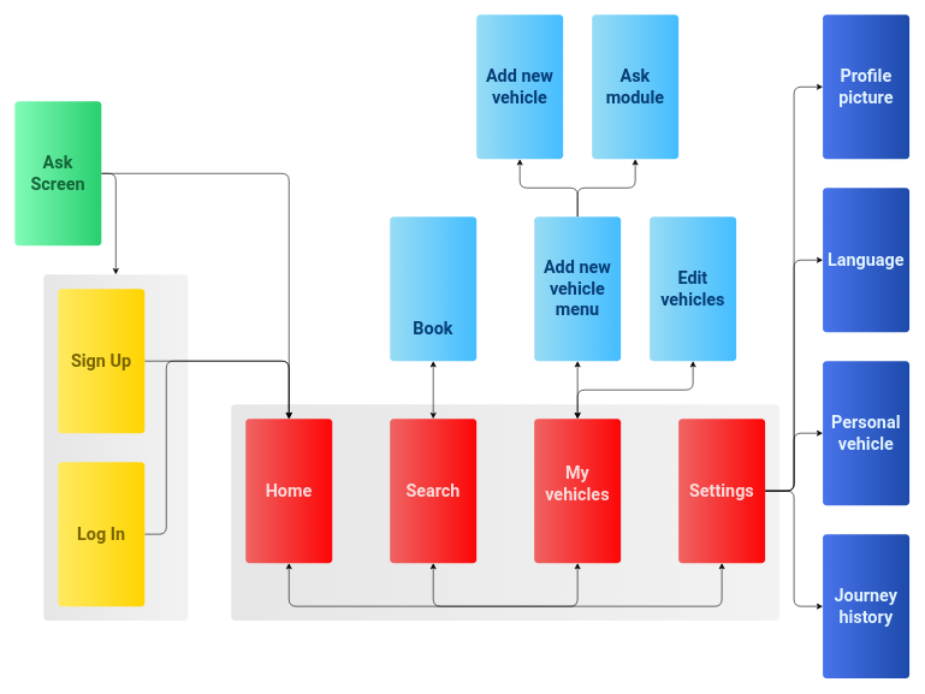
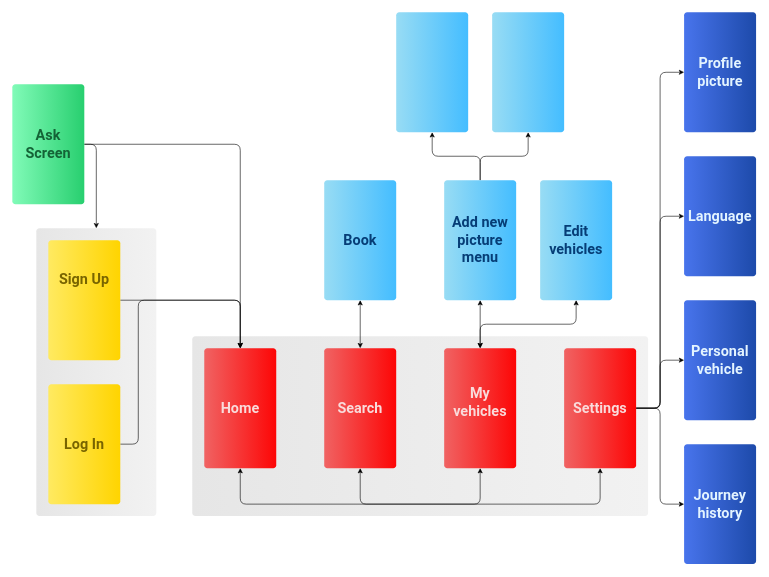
  <mxCell id="0" />
  <mxCell id="1" parent="0" />
  <mxCell id="2" value="" style="verticalLabelPosition=bottom;verticalAlign=top;html=1;shape=mxgraph.basic.rect;fillColor2=none;strokeWidth=1;size=5;indent=4;fillStyle=solid;fontColor=#e3f4ff;fillColor=#E6E6E6;gradientColor=#F2F2F2;gradientDirection=east;top=1;right=1;topLeftStyle=rounded;topRightStyle=rounded;bottomRightStyle=rounded;absoluteCornerSize=1;fillOpacity=100;bottomLeftStyle=rounded;strokeColor=none;points=[[0,0.5,0,0,0],[0.5,0,0,0,0],[0.5,1,0,0,0],[1,0.5,0,0,0]];" parent="1" vertex="1"><mxGeometry x="320" y="560" width="760" height="300" as="geometry" /></mxCell>
  <mxCell id="3" value="" style="verticalLabelPosition=bottom;verticalAlign=top;html=1;shape=mxgraph.basic.rect;fillColor2=none;strokeWidth=1;size=5;indent=4;fillStyle=solid;fontColor=#e3f4ff;fillColor=#98DCF4;gradientColor=#44BDFF;gradientDirection=east;top=1;right=1;topLeftStyle=rounded;topRightStyle=rounded;bottomRightStyle=rounded;absoluteCornerSize=1;fillOpacity=100;bottomLeftStyle=rounded;strokeColor=none;points=[[0,0.5,0,0,0],[0.5,0,0,0,0],[0.5,1,0,0,0],[1,0.5,0,0,0]];" parent="1" vertex="1"><mxGeometry x="900" y="300" width="120" height="200" as="geometry" /></mxCell>
  <mxCell id="4" style="edgeStyle=orthogonalEdgeStyle;rounded=1;orthogonalLoop=1;jettySize=auto;html=1;" parent="1" source="6" target="7" edge="1"><mxGeometry relative="1" as="geometry" /></mxCell>
  <mxCell id="5" style="edgeStyle=orthogonalEdgeStyle;rounded=1;orthogonalLoop=1;jettySize=auto;html=1;entryX=0.5;entryY=1;entryDx=0;entryDy=0;entryPerimeter=0;" parent="1" source="6" target="8" edge="1"><mxGeometry relative="1" as="geometry" /></mxCell>
  <mxCell id="6" value="" style="verticalLabelPosition=bottom;verticalAlign=top;html=1;shape=mxgraph.basic.rect;fillColor2=none;strokeWidth=1;size=5;indent=4;fillStyle=solid;fontColor=#e3f4ff;fillColor=#98DCF4;gradientColor=#44BDFF;gradientDirection=east;top=1;right=1;topLeftStyle=rounded;topRightStyle=rounded;bottomRightStyle=rounded;absoluteCornerSize=1;fillOpacity=100;bottomLeftStyle=rounded;strokeColor=none;points=[[0,0.5,0,0,0],[0.5,0,0,0,0],[0.5,1,0,0,0],[1,0.5,0,0,0]];" parent="1" vertex="1"><mxGeometry x="740" y="300" width="120" height="200" as="geometry" /></mxCell>
  <mxCell id="7" value="" style="verticalLabelPosition=bottom;verticalAlign=top;html=1;shape=mxgraph.basic.rect;fillColor2=none;strokeWidth=1;size=5;indent=4;fillStyle=solid;fontColor=#e3f4ff;fillColor=#98DCF4;gradientColor=#44BDFF;gradientDirection=east;top=1;right=1;topLeftStyle=rounded;topRightStyle=rounded;bottomRightStyle=rounded;absoluteCornerSize=1;fillOpacity=100;bottomLeftStyle=rounded;strokeColor=none;points=[[0,0.5,0,0,0],[0.5,0,0,0,0],[0.5,1,0,0,0],[1,0.5,0,0,0]];" parent="1" vertex="1"><mxGeometry x="660" y="20" width="120" height="200" as="geometry" /></mxCell>
  <mxCell id="8" value="" style="verticalLabelPosition=bottom;verticalAlign=top;html=1;shape=mxgraph.basic.rect;fillColor2=none;strokeWidth=1;size=5;indent=4;fillStyle=solid;fontColor=#e3f4ff;fillColor=#98DCF4;gradientColor=#44BDFF;gradientDirection=east;top=1;right=1;topLeftStyle=rounded;topRightStyle=rounded;bottomRightStyle=rounded;absoluteCornerSize=1;fillOpacity=100;bottomLeftStyle=rounded;strokeColor=none;points=[[0,0.5,0,0,0],[0.5,0,0,0,0],[0.5,1,0,0,0],[1,0.5,0,0,0]];" parent="1" vertex="1"><mxGeometry x="820" y="20" width="120" height="200" as="geometry" /></mxCell>
  <mxCell id="9" value="" style="verticalLabelPosition=bottom;verticalAlign=top;html=1;shape=mxgraph.basic.rect;fillColor2=none;strokeWidth=1;size=5;indent=4;fillStyle=solid;fontColor=#e3f4ff;fillColor=#E6E6E6;gradientColor=#F2F2F2;gradientDirection=east;top=1;right=1;topLeftStyle=rounded;topRightStyle=rounded;bottomRightStyle=rounded;absoluteCornerSize=1;fillOpacity=100;bottomLeftStyle=rounded;strokeColor=none;points=[[0,0.5,0,0,0],[0.5,0,0,0,0],[0.5,1,0,0,0],[1,0.5,0,0,0]];" parent="1" vertex="1"><mxGeometry x="60" y="380" width="200" height="480" as="geometry" /></mxCell>
  <mxCell id="10" style="edgeStyle=orthogonalEdgeStyle;orthogonalLoop=1;jettySize=auto;html=1;entryX=0.5;entryY=0;entryDx=0;entryDy=0;shadow=0;rounded=1;fontFamily=Roboto;fontSource=https%3A%2F%2Ffonts.googleapis.com%2Fcss%3Ffamily%3DRoboto;exitX=1;exitY=0.5;exitDx=0;exitDy=0;exitPerimeter=0;" parent="1" source="24" edge="1"><mxGeometry relative="1" as="geometry"><Array as="points"><mxPoint x="230" y="740" /><mxPoint x="230" y="500" /><mxPoint x="400" y="500" /></Array><mxPoint x="140" y="770" as="sourcePoint" /><mxPoint x="400" y="580" as="targetPoint" /></mxGeometry></mxCell>
  <mxCell id="11" style="edgeStyle=orthogonalEdgeStyle;rounded=1;orthogonalLoop=1;jettySize=auto;html=1;entryX=0.5;entryY=1;entryDx=0;entryDy=0;shadow=0;startArrow=classic;startFill=1;fontFamily=Roboto;fontSource=https%3A%2F%2Ffonts.googleapis.com%2Fcss%3Ffamily%3DRoboto;" parent="1" edge="1"><mxGeometry relative="1" as="geometry"><Array as="points"><mxPoint x="400" y="840" /><mxPoint x="1000" y="840" /></Array><mxPoint x="400" y="780" as="sourcePoint" /><mxPoint x="1000" y="780" as="targetPoint" /></mxGeometry></mxCell>
  <mxCell id="12" style="edgeStyle=orthogonalEdgeStyle;rounded=1;orthogonalLoop=1;jettySize=auto;html=1;entryX=0.5;entryY=1;entryDx=0;entryDy=0;shadow=0;startArrow=classic;startFill=1;fontFamily=Roboto;fontSource=https%3A%2F%2Ffonts.googleapis.com%2Fcss%3Ffamily%3DRoboto;" parent="1" edge="1"><mxGeometry relative="1" as="geometry"><Array as="points"><mxPoint x="600" y="840" /><mxPoint x="800" y="840" /></Array><mxPoint x="600" y="780" as="sourcePoint" /><mxPoint x="800" y="780" as="targetPoint" /></mxGeometry></mxCell>
  <mxCell id="13" style="edgeStyle=orthogonalEdgeStyle;rounded=1;orthogonalLoop=1;jettySize=auto;html=1;shadow=0;startArrow=classic;startFill=1;fontFamily=Roboto;fontSource=https%3A%2F%2Ffonts.googleapis.com%2Fcss%3Ffamily%3DRoboto;" parent="1" edge="1"><mxGeometry relative="1" as="geometry"><mxPoint x="600" y="580" as="sourcePoint" /><mxPoint x="600" y="500" as="targetPoint" /></mxGeometry></mxCell>
  <mxCell id="14" style="edgeStyle=orthogonalEdgeStyle;rounded=1;orthogonalLoop=1;jettySize=auto;html=1;entryX=0.5;entryY=1;entryDx=0;entryDy=0;shadow=0;startArrow=classic;startFill=1;fontFamily=Roboto;fontSource=https%3A%2F%2Ffonts.googleapis.com%2Fcss%3Ffamily%3DRoboto;" parent="1" edge="1"><mxGeometry relative="1" as="geometry"><mxPoint x="800" y="580" as="sourcePoint" /><mxPoint x="800" y="500" as="targetPoint" /></mxGeometry></mxCell>
  <mxCell id="15" style="edgeStyle=orthogonalEdgeStyle;rounded=1;orthogonalLoop=1;jettySize=auto;html=1;entryX=0.5;entryY=0;entryDx=0;entryDy=0;shadow=0;fontFamily=Roboto;fontSource=https%3A%2F%2Ffonts.googleapis.com%2Fcss%3Ffamily%3DRoboto;exitX=1;exitY=0.5;exitDx=0;exitDy=0;exitPerimeter=0;entryPerimeter=0;" parent="1" source="16" target="17" edge="1"><mxGeometry relative="1" as="geometry"><mxPoint x="120" y="480" as="sourcePoint" /><mxPoint x="400" y="580" as="targetPoint" /></mxGeometry></mxCell>
  <mxCell id="16" value="" style="verticalLabelPosition=bottom;verticalAlign=top;html=1;shape=mxgraph.basic.rect;fillColor2=none;strokeWidth=1;size=5;indent=4;fillStyle=solid;fillColor=#ffea61;gradientDirection=east;top=1;right=1;topLeftStyle=rounded;topRightStyle=rounded;bottomRightStyle=rounded;absoluteCornerSize=1;strokeColor=none;gradientColor=#FFD400;bottomLeftStyle=rounded;points=[[0,0.5,0,0,0],[0.5,0,0,0,0],[0.5,1,0,0,0],[1,0.5,0,0,0]];" parent="1" vertex="1"><mxGeometry x="80" y="400" width="120" height="200" as="geometry" /></mxCell>
  <mxCell id="17" value="" style="verticalLabelPosition=bottom;verticalAlign=top;html=1;shape=mxgraph.basic.rect;fillColor2=none;strokeWidth=1;size=5;indent=5;fillStyle=solid;fontColor=#e3f4ff;fillColor=#f06363;gradientColor=#fd0606;gradientDirection=east;top=1;right=1;topLeftStyle=rounded;topRightStyle=rounded;bottomRightStyle=rounded;bottomLeftStyle=rounded;absoluteCornerSize=1;strokeColor=none;points=[[0,0.5,0,0,0],[0.5,0,0,0,0],[0.5,1,0,0,0],[1,0.5,0,0,0]];" parent="1" vertex="1"><mxGeometry x="340" y="580" width="120" height="200" as="geometry" /></mxCell>
  <mxCell id="18" value="&lt;h1&gt;&lt;font face=&quot;Roboto&quot;&gt;&lt;b&gt;Home&lt;/b&gt;&lt;/font&gt;&lt;/h1&gt;" style="text;html=1;strokeColor=none;fillColor=none;align=center;verticalAlign=middle;whiteSpace=wrap;rounded=0;fontColor=#F9DBDB;" parent="1" vertex="1"><mxGeometry x="350" y="660" width="100" height="40" as="geometry" /></mxCell>
  <mxCell id="19" value="" style="verticalLabelPosition=bottom;verticalAlign=top;html=1;shape=mxgraph.basic.rect;fillColor2=none;strokeWidth=1;size=5;indent=4;fillStyle=solid;fontColor=#e3f4ff;fillColor=#4874EC;gradientColor=#1D4AAA;gradientDirection=east;top=1;right=1;topLeftStyle=rounded;topRightStyle=rounded;bottomRightStyle=rounded;absoluteCornerSize=1;fillOpacity=100;bottomLeftStyle=rounded;strokeColor=none;points=[[0,0.5,0,0,0],[0.5,0,0,0,0],[0.5,1,0,0,0],[1,0.5,0,0,0]];" parent="1" vertex="1"><mxGeometry x="1140" y="20" width="120" height="200" as="geometry" /></mxCell>
  <mxCell id="20" value="&lt;h1&gt;&lt;font face=&quot;Roboto&quot; color=&quot;#e3f4ff&quot;&gt;Profile picture&lt;/font&gt;&lt;/h1&gt;" style="text;html=1;strokeColor=none;fillColor=none;align=center;verticalAlign=middle;whiteSpace=wrap;rounded=0;" parent="1" vertex="1"><mxGeometry x="1150" y="100" width="100" height="40" as="geometry" /></mxCell>
  <mxCell id="21" value="" style="verticalLabelPosition=bottom;verticalAlign=top;html=1;shape=mxgraph.basic.rect;fillColor2=none;strokeWidth=1;size=5;indent=4;fillStyle=solid;fontColor=#e3f4ff;fillColor=#98DCF4;gradientColor=#44BDFF;gradientDirection=east;top=1;right=1;topLeftStyle=rounded;topRightStyle=rounded;bottomRightStyle=rounded;absoluteCornerSize=1;fillOpacity=100;bottomLeftStyle=rounded;strokeColor=none;points=[[0,0.5,0,0,0],[0.5,0,0,0,0],[0.5,1,0,0,0],[1,0.5,0,0,0]];" parent="1" vertex="1"><mxGeometry x="540" y="300" width="120" height="200" as="geometry" /></mxCell>
- <mxCell id="22" value="&lt;h1 style=&quot;text-align: left;&quot;&gt;&lt;font face=&quot;Roboto&quot; color=&quot;#063d76&quot;&gt;Book&lt;/font&gt;&lt;/h1&gt;" style="text;html=1;strokeColor=none;fillColor=none;align=center;verticalAlign=middle;whiteSpace=wrap;rounded=0;" parent="1" vertex="1"><mxGeometry x="550" y="435" width="100" height="40" as="geometry" /></mxCell>
- <mxCell id="23" value="&lt;h1&gt;&lt;font face=&quot;Roboto&quot;&gt;&lt;b&gt;Sign Up&lt;/b&gt;&lt;/font&gt;&lt;/h1&gt;" style="text;html=1;strokeColor=none;fillColor=none;align=center;verticalAlign=middle;whiteSpace=wrap;rounded=0;fontColor=#786400;" parent="1" vertex="1"><mxGeometry x="90" y="480" width="100" height="40" as="geometry" /></mxCell>
+ <mxCell id="22" value="&lt;h1 style=&quot;text-align: left;&quot;&gt;&lt;font face=&quot;Roboto&quot; color=&quot;#063d76&quot;&gt;Book&lt;/font&gt;&lt;/h1&gt;" style="text;html=1;strokeColor=none;fillColor=none;align=center;verticalAlign=middle;whiteSpace=wrap;rounded=0;" parent="1" vertex="1"><mxGeometry x="550" y="380" width="100" height="40" as="geometry" /></mxCell>
+ <mxCell id="23" value="&lt;h1&gt;&lt;font face=&quot;Roboto&quot;&gt;&lt;b&gt;Sign Up&lt;/b&gt;&lt;/font&gt;&lt;/h1&gt;" style="text;html=1;strokeColor=none;fillColor=none;align=center;verticalAlign=middle;whiteSpace=wrap;rounded=0;fontColor=#786400;" parent="1" vertex="1"><mxGeometry x="90" y="445" width="100" height="40" as="geometry" /></mxCell>
  <mxCell id="24" value="" style="verticalLabelPosition=bottom;verticalAlign=top;html=1;shape=mxgraph.basic.rect;fillColor2=none;strokeWidth=1;size=5;indent=4;fillStyle=solid;fillColor=#ffea61;gradientDirection=east;top=1;right=1;topLeftStyle=rounded;topRightStyle=rounded;bottomRightStyle=rounded;absoluteCornerSize=1;strokeColor=none;gradientColor=#FFD400;bottomLeftStyle=rounded;points=[[0,0.5,0,0,0],[0.5,0,0,0,0],[0.5,1,0,0,0],[1,0.5,0,0,0]];" parent="1" vertex="1"><mxGeometry x="80" y="640" width="120" height="200" as="geometry" /></mxCell>
  <mxCell id="25" value="&lt;h1&gt;&lt;font face=&quot;Roboto&quot;&gt;&lt;b&gt;Log In&lt;/b&gt;&lt;/font&gt;&lt;/h1&gt;" style="text;html=1;strokeColor=none;fillColor=none;align=center;verticalAlign=middle;whiteSpace=wrap;rounded=0;fontColor=#786400;" parent="1" vertex="1"><mxGeometry x="90" y="720" width="100" height="40" as="geometry" /></mxCell>
  <mxCell id="26" style="edgeStyle=orthogonalEdgeStyle;rounded=1;orthogonalLoop=1;jettySize=auto;html=1;entryX=0.5;entryY=0;entryDx=0;entryDy=0;entryPerimeter=0;" parent="1" source="28" target="9" edge="1"><mxGeometry relative="1" as="geometry"><Array as="points"><mxPoint x="160" y="240" /></Array></mxGeometry></mxCell>
  <mxCell id="27" style="edgeStyle=orthogonalEdgeStyle;rounded=1;orthogonalLoop=1;jettySize=auto;html=1;entryX=0.5;entryY=0;entryDx=0;entryDy=0;entryPerimeter=0;" parent="1" source="28" target="17" edge="1"><mxGeometry relative="1" as="geometry" /></mxCell>
  <mxCell id="28" value="" style="verticalLabelPosition=bottom;verticalAlign=top;html=1;shape=mxgraph.basic.rect;fillColor2=none;strokeWidth=1;size=5;indent=4;fillStyle=solid;fontColor=#e3f4ff;fillColor=#81FBB8;gradientColor=#28CF6F;gradientDirection=east;top=1;right=1;topLeftStyle=rounded;topRightStyle=rounded;bottomRightStyle=rounded;absoluteCornerSize=1;fillOpacity=100;bottomLeftStyle=rounded;strokeColor=none;points=[[0,0.5,0,0,0],[0.5,0.03,0,0,0],[0.5,1,0,0,0],[1,0.5,0,0,0]];" parent="1" vertex="1"><mxGeometry x="20" y="140" width="120" height="200" as="geometry" /></mxCell>
  <mxCell id="29" value="&lt;h1&gt;&lt;font face=&quot;Roboto&quot;&gt;&lt;b&gt;Ask Screen&lt;/b&gt;&lt;/font&gt;&lt;/h1&gt;" style="text;html=1;strokeColor=none;fillColor=none;align=center;verticalAlign=middle;whiteSpace=wrap;rounded=0;fontColor=#146336;" parent="1" vertex="1"><mxGeometry x="30" y="220" width="100" height="40" as="geometry" /></mxCell>
- <mxCell id="30" value="&lt;h1 style=&quot;&quot;&gt;&lt;font face=&quot;Roboto&quot; color=&quot;#063d76&quot;&gt;Add new vehicle menu&lt;/font&gt;&lt;/h1&gt;" style="text;html=1;strokeColor=none;fillColor=none;align=center;verticalAlign=middle;whiteSpace=wrap;rounded=0;" parent="1" vertex="1"><mxGeometry x="750" y="380" width="100" height="40" as="geometry" /></mxCell>
+ <mxCell id="30" value="&lt;h1 style=&quot;&quot;&gt;&lt;font face=&quot;Roboto&quot; color=&quot;#063d76&quot;&gt;Add new picture menu&lt;/font&gt;&lt;/h1&gt;" style="text;html=1;strokeColor=none;fillColor=none;align=center;verticalAlign=middle;whiteSpace=wrap;rounded=0;" parent="1" vertex="1"><mxGeometry x="750" y="380" width="100" height="40" as="geometry" /></mxCell>
  <mxCell id="31" value="&lt;h1 style=&quot;&quot;&gt;&lt;font face=&quot;Roboto&quot; color=&quot;#063d76&quot;&gt;Edit vehicles&lt;/font&gt;&lt;/h1&gt;" style="text;html=1;strokeColor=none;fillColor=none;align=center;verticalAlign=middle;whiteSpace=wrap;rounded=0;" parent="1" vertex="1"><mxGeometry x="910" y="380" width="100" height="40" as="geometry" /></mxCell>
- <mxCell id="32" value="&lt;h1 style=&quot;&quot;&gt;&lt;font face=&quot;Roboto&quot; color=&quot;#063d76&quot;&gt;Add new vehicle&lt;/font&gt;&lt;/h1&gt;" style="text;html=1;strokeColor=none;fillColor=none;align=center;verticalAlign=middle;whiteSpace=wrap;rounded=0;" parent="1" vertex="1"><mxGeometry x="670" y="100" width="100" height="40" as="geometry" /></mxCell>
- <mxCell id="33" value="&lt;h1 style=&quot;&quot;&gt;&lt;font face=&quot;Roboto&quot; color=&quot;#063d76&quot;&gt;Ask module&lt;/font&gt;&lt;/h1&gt;" style="text;html=1;strokeColor=none;fillColor=none;align=center;verticalAlign=middle;whiteSpace=wrap;rounded=0;" parent="1" vertex="1"><mxGeometry x="830" y="100" width="100" height="40" as="geometry" /></mxCell>
  <mxCell id="34" value="" style="verticalLabelPosition=bottom;verticalAlign=top;html=1;shape=mxgraph.basic.rect;fillColor2=none;strokeWidth=1;size=5;indent=5;fillStyle=solid;fontColor=#e3f4ff;fillColor=#f06363;gradientColor=#fd0606;gradientDirection=east;top=1;right=1;topLeftStyle=rounded;topRightStyle=rounded;bottomRightStyle=rounded;bottomLeftStyle=rounded;absoluteCornerSize=1;strokeColor=none;points=[[0,0.5,0,0,0],[0.5,0,0,0,0],[0.5,1,0,0,0],[1,0.5,0,0,0]];" parent="1" vertex="1"><mxGeometry x="540" y="580" width="120" height="200" as="geometry" /></mxCell>
  <mxCell id="35" value="&lt;h1&gt;&lt;font face=&quot;Roboto&quot;&gt;&lt;b&gt;Search&lt;/b&gt;&lt;/font&gt;&lt;/h1&gt;" style="text;html=1;strokeColor=none;fillColor=none;align=center;verticalAlign=middle;whiteSpace=wrap;rounded=0;fontColor=#F9DBDB;" parent="1" vertex="1"><mxGeometry x="550" y="660" width="100" height="40" as="geometry" /></mxCell>
  <mxCell id="36" value="" style="verticalLabelPosition=bottom;verticalAlign=top;html=1;shape=mxgraph.basic.rect;fillColor2=none;strokeWidth=1;size=5;indent=5;fillStyle=solid;fontColor=#e3f4ff;fillColor=#f06363;gradientColor=#fd0606;gradientDirection=east;top=1;right=1;topLeftStyle=rounded;topRightStyle=rounded;bottomRightStyle=rounded;bottomLeftStyle=rounded;absoluteCornerSize=1;strokeColor=none;points=[[0,0.5,0,0,0],[0.5,0,0,0,0],[0.5,1,0,0,0],[1,0.5,0,0,0]];" parent="1" vertex="1"><mxGeometry x="740" y="580" width="120" height="200" as="geometry" /></mxCell>
  <mxCell id="37" value="&lt;h1&gt;&lt;font face=&quot;Roboto&quot;&gt;&lt;b&gt;My vehicles&lt;/b&gt;&lt;/font&gt;&lt;/h1&gt;" style="text;html=1;strokeColor=none;fillColor=none;align=center;verticalAlign=middle;whiteSpace=wrap;rounded=0;fontColor=#F9DBDB;" parent="1" vertex="1"><mxGeometry x="750" y="650" width="100" height="40" as="geometry" /></mxCell>
  <mxCell id="38" style="edgeStyle=orthogonalEdgeStyle;rounded=1;orthogonalLoop=1;jettySize=auto;html=1;exitX=1;exitY=0.5;exitDx=0;exitDy=0;exitPerimeter=0;entryX=0;entryY=0.5;entryDx=0;entryDy=0;entryPerimeter=0;" parent="1" source="42" target="19" edge="1"><mxGeometry relative="1" as="geometry" /></mxCell>
  <mxCell id="39" style="edgeStyle=orthogonalEdgeStyle;rounded=1;orthogonalLoop=1;jettySize=auto;html=1;exitX=1;exitY=0.5;exitDx=0;exitDy=0;exitPerimeter=0;entryX=0;entryY=0.5;entryDx=0;entryDy=0;entryPerimeter=0;" parent="1" source="42" target="45" edge="1"><mxGeometry relative="1" as="geometry" /></mxCell>
  <mxCell id="40" style="edgeStyle=orthogonalEdgeStyle;rounded=1;orthogonalLoop=1;jettySize=auto;html=1;exitX=1;exitY=0.5;exitDx=0;exitDy=0;exitPerimeter=0;entryX=0;entryY=0.5;entryDx=0;entryDy=0;entryPerimeter=0;" parent="1" source="42" target="47" edge="1"><mxGeometry relative="1" as="geometry" /></mxCell>
  <mxCell id="41" style="edgeStyle=orthogonalEdgeStyle;rounded=1;orthogonalLoop=1;jettySize=auto;html=1;exitX=1;exitY=0.5;exitDx=0;exitDy=0;exitPerimeter=0;entryX=0;entryY=0.5;entryDx=0;entryDy=0;entryPerimeter=0;" parent="1" source="42" target="49" edge="1"><mxGeometry relative="1" as="geometry" /></mxCell>
  <mxCell id="42" value="" style="verticalLabelPosition=bottom;verticalAlign=top;html=1;shape=mxgraph.basic.rect;fillColor2=none;strokeWidth=1;size=5;indent=5;fillStyle=solid;fontColor=#e3f4ff;fillColor=#f06363;gradientColor=#fd0606;gradientDirection=east;top=1;right=1;topLeftStyle=rounded;topRightStyle=rounded;bottomRightStyle=rounded;bottomLeftStyle=rounded;absoluteCornerSize=1;strokeColor=none;points=[[0,0.5,0,0,0],[0.5,0,0,0,0],[0.5,1,0,0,0],[1,0.5,0,0,0]];" parent="1" vertex="1"><mxGeometry x="940" y="580" width="120" height="200" as="geometry" /></mxCell>
  <mxCell id="43" value="&lt;h1&gt;&lt;font face=&quot;Roboto&quot;&gt;&lt;b&gt;Settings&lt;/b&gt;&lt;/font&gt;&lt;/h1&gt;" style="text;html=1;strokeColor=none;fillColor=none;align=center;verticalAlign=middle;whiteSpace=wrap;rounded=0;fontColor=#F9DBDB;" parent="1" vertex="1"><mxGeometry x="950" y="660" width="100" height="40" as="geometry" /></mxCell>
  <mxCell id="44" style="edgeStyle=orthogonalEdgeStyle;rounded=1;orthogonalLoop=1;jettySize=auto;html=1;shadow=0;startArrow=classic;startFill=1;fontFamily=Roboto;fontSource=https%3A%2F%2Ffonts.googleapis.com%2Fcss%3Ffamily%3DRoboto;entryX=0.5;entryY=1;entryDx=0;entryDy=0;entryPerimeter=0;exitX=0.5;exitY=0;exitDx=0;exitDy=0;exitPerimeter=0;" parent="1" source="36" target="3" edge="1"><mxGeometry relative="1" as="geometry"><mxPoint x="810" y="590" as="sourcePoint" /><mxPoint x="910" y="510" as="targetPoint" /></mxGeometry></mxCell>
  <mxCell id="45" value="" style="verticalLabelPosition=bottom;verticalAlign=top;html=1;shape=mxgraph.basic.rect;fillColor2=none;strokeWidth=1;size=5;indent=4;fillStyle=solid;fontColor=#e3f4ff;fillColor=#4874EC;gradientColor=#1D4AAA;gradientDirection=east;top=1;right=1;topLeftStyle=rounded;topRightStyle=rounded;bottomRightStyle=rounded;absoluteCornerSize=1;fillOpacity=100;bottomLeftStyle=rounded;strokeColor=none;points=[[0,0.5,0,0,0],[0.5,0,0,0,0],[0.5,1,0,0,0],[1,0.5,0,0,0]];" parent="1" vertex="1"><mxGeometry x="1140" width="120" height="200" as="geometry" y="260" /></mxCell>
  <mxCell id="46" value="&lt;h1&gt;&lt;font face=&quot;Roboto&quot; color=&quot;#e3f4ff&quot;&gt;Language&lt;/font&gt;&lt;/h1&gt;" style="text;html=1;strokeColor=none;fillColor=none;align=center;verticalAlign=middle;whiteSpace=wrap;rounded=0;" parent="1" vertex="1"><mxGeometry x="1150" y="340" width="100" height="40" as="geometry" /></mxCell>
  <mxCell id="47" value="" style="verticalLabelPosition=bottom;verticalAlign=top;html=1;shape=mxgraph.basic.rect;fillColor2=none;strokeWidth=1;size=5;indent=4;fillStyle=solid;fontColor=#e3f4ff;fillColor=#4874EC;gradientColor=#1D4AAA;gradientDirection=east;top=1;right=1;topLeftStyle=rounded;topRightStyle=rounded;bottomRightStyle=rounded;absoluteCornerSize=1;fillOpacity=100;bottomLeftStyle=rounded;strokeColor=none;points=[[0,0.5,0,0,0],[0.5,0,0,0,0],[0.5,1,0,0,0],[1,0.5,0,0,0]];" parent="1" vertex="1"><mxGeometry x="1140" y="500" width="120" height="200" as="geometry" /></mxCell>
  <mxCell id="48" value="&lt;h1&gt;&lt;font face=&quot;Roboto&quot; color=&quot;#e3f4ff&quot;&gt;Personal vehicle&lt;/font&gt;&lt;/h1&gt;" style="text;html=1;strokeColor=none;fillColor=none;align=center;verticalAlign=middle;whiteSpace=wrap;rounded=0;" parent="1" vertex="1"><mxGeometry x="1150" y="580" width="100" height="40" as="geometry" /></mxCell>
  <mxCell id="49" value="" style="verticalLabelPosition=bottom;verticalAlign=top;html=1;shape=mxgraph.basic.rect;fillColor2=none;strokeWidth=1;size=5;indent=4;fillStyle=solid;fontColor=#e3f4ff;fillColor=#4874EC;gradientColor=#1D4AAA;gradientDirection=east;top=1;right=1;topLeftStyle=rounded;topRightStyle=rounded;bottomRightStyle=rounded;absoluteCornerSize=1;fillOpacity=100;bottomLeftStyle=rounded;strokeColor=none;points=[[0,0.5,0,0,0],[0.5,0,0,0,0],[0.5,1,0,0,0],[1,0.5,0,0,0]];" parent="1" vertex="1"><mxGeometry x="1140" y="740" width="120" height="200" as="geometry" /></mxCell>
  <mxCell id="50" value="&lt;h1&gt;&lt;font face=&quot;Roboto&quot; color=&quot;#e3f4ff&quot;&gt;Journey history&lt;/font&gt;&lt;/h1&gt;" style="text;html=1;strokeColor=none;fillColor=none;align=center;verticalAlign=middle;whiteSpace=wrap;rounded=0;" parent="1" vertex="1"><mxGeometry x="1150" y="820" width="100" height="40" as="geometry" /></mxCell>
